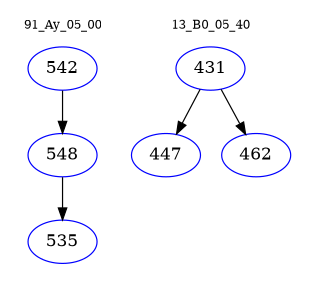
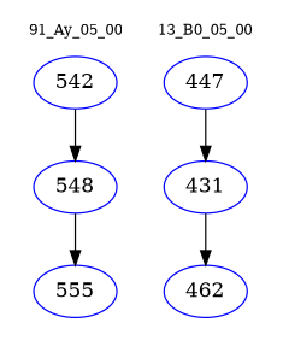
  digraph {
    node [color=blue]
    edge [color=black]
    n1 [label=542]
    n2 [label=548]
-   n3 [label=535]
+   n3 [label=555]
    n4 [label=431]
    n5 [label=447]
    n6 [label=462]
    subgraph cluster_1 {
      color=white
      fontsize=10
      label="91_Ay_05_00"
      n1
      n2
      n3
    }
    subgraph cluster_2 {
      color=white
      fontsize=10
-     label="13_B0_05_40"
+     label="13_B0_05_00"
      n4
      n5
      n6
    }
    n1 -> n2
    n2 -> n3
-   n4 -> n5
+   n5 -> n4
    n4 -> n6
  }
